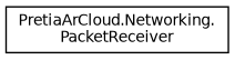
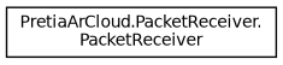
  digraph {
    rankdir=LR
-   n1 [color=black fillcolor=white fontname=Helvetica fontsize=10 height=0.2 label="PretiaArCloud.Networking.\lPacketReceiver" shape=record style=filled width=0.4]
+   n1 [color=black fillcolor=white fontname=Helvetica fontsize=10 height=0.2 label="PretiaArCloud.PacketReceiver.\lPacketReceiver" shape=record style=filled width=0.4]
  }
